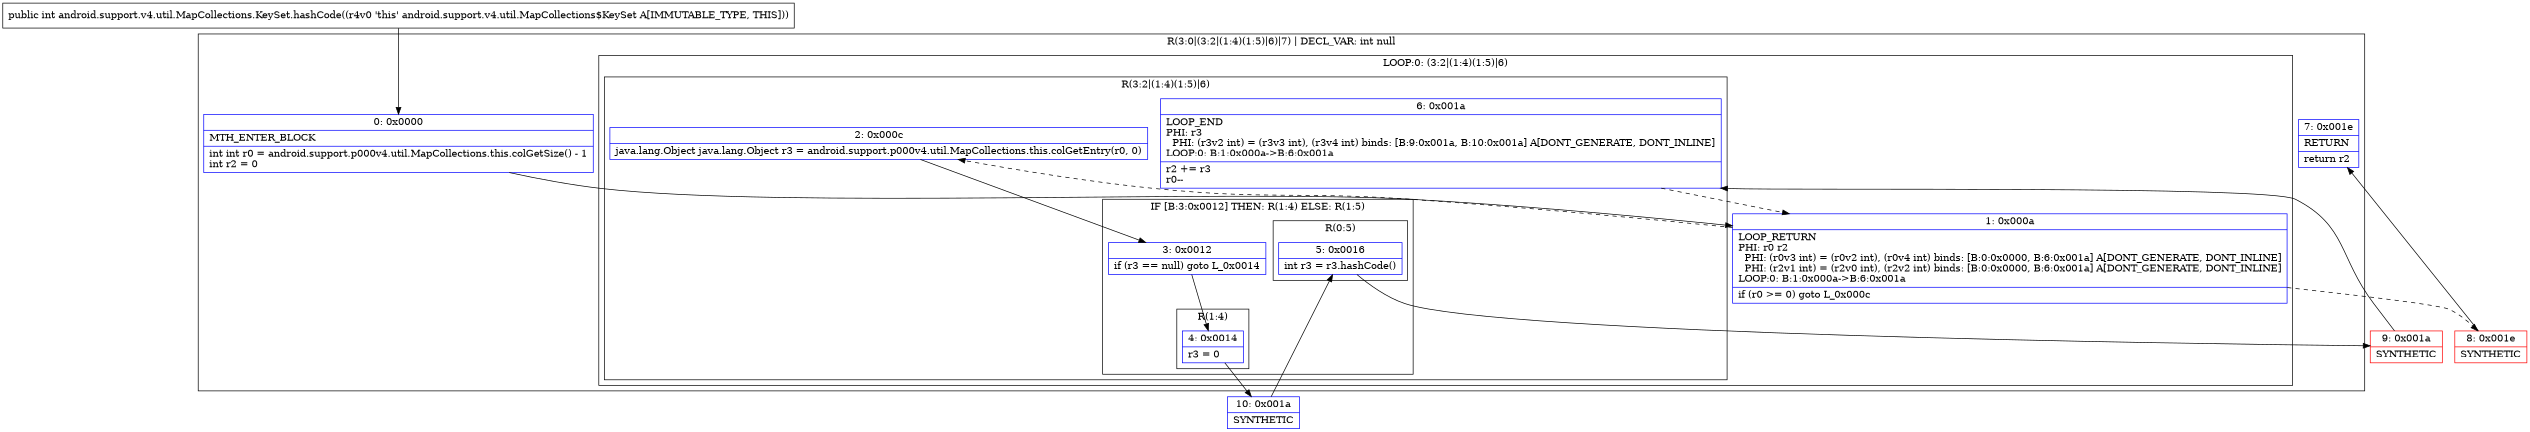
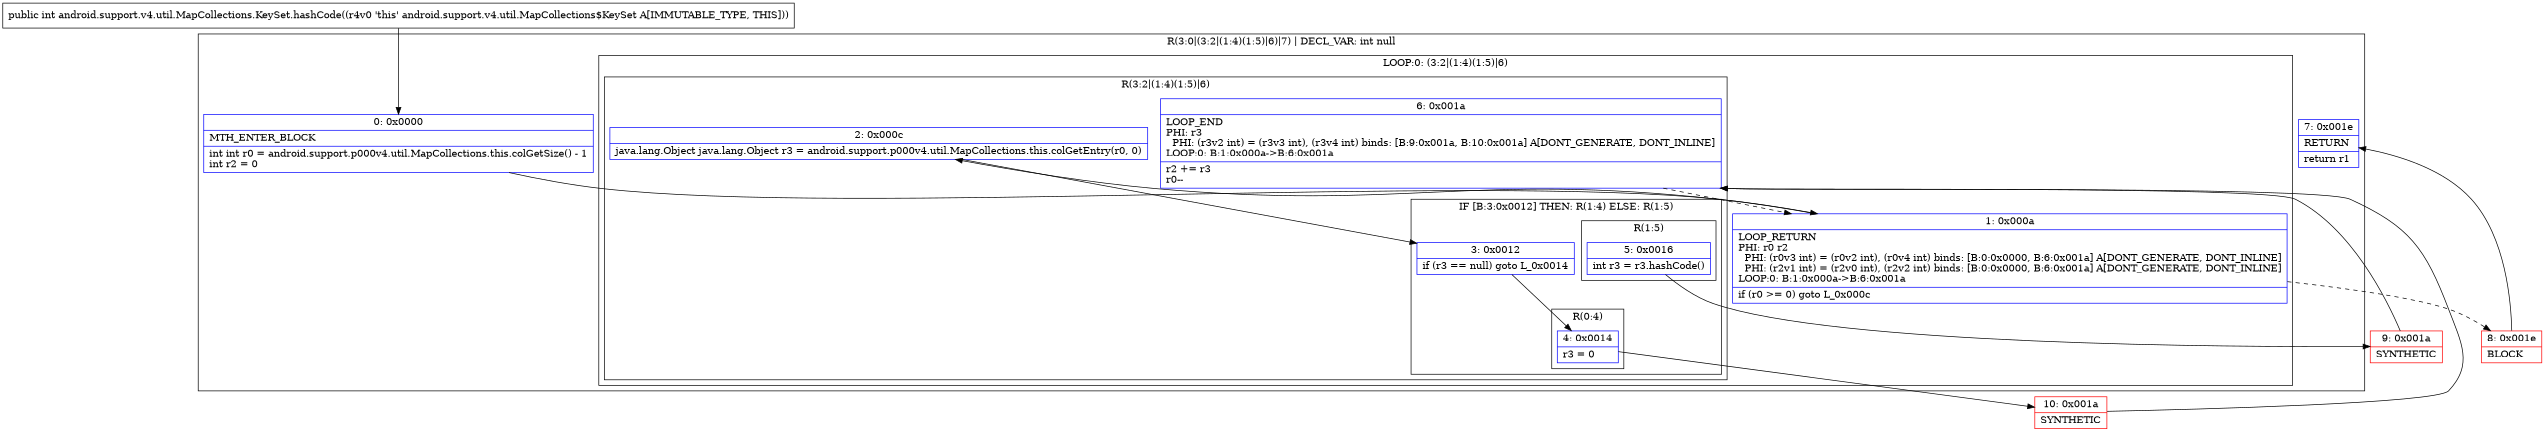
  digraph {
    node [color=blue shape=record]
    n1 [label="{4\:\ 0x0014|r3 = 0\l}"]
    n2 [label="{5\:\ 0x0016|int r3 = r3.hashCode()\l}"]
    n3 [label="{3\:\ 0x0012|if (r3 == null) goto L_0x0014\l}"]
    n4 [label="{2\:\ 0x000c|java.lang.Object java.lang.Object r3 = android.support.p000v4.util.MapCollections.this.colGetEntry(r0, 0)\l}"]
    n5 [label="{6\:\ 0x001a|LOOP_END\lPHI: r3 \l  PHI: (r3v2 int) = (r3v3 int), (r3v4 int) binds: [B:9:0x001a, B:10:0x001a] A[DONT_GENERATE, DONT_INLINE]\lLOOP:0: B:1:0x000a\-\>B:6:0x001a\l|r2 += r3\lr0\-\-\l}"]
    n6 [label="{1\:\ 0x000a|LOOP_RETURN\lPHI: r0 r2 \l  PHI: (r0v3 int) = (r0v2 int), (r0v4 int) binds: [B:0:0x0000, B:6:0x001a] A[DONT_GENERATE, DONT_INLINE]\l  PHI: (r2v1 int) = (r2v0 int), (r2v2 int) binds: [B:0:0x0000, B:6:0x001a] A[DONT_GENERATE, DONT_INLINE]\lLOOP:0: B:1:0x000a\-\>B:6:0x001a\l|if (r0 \>= 0) goto L_0x000c\l}"]
    n7 [label="{0\:\ 0x0000|MTH_ENTER_BLOCK\l|int int r0 = android.support.p000v4.util.MapCollections.this.colGetSize() \- 1\lint r2 = 0\l}"]
-   n8 [label="{7\:\ 0x001e|RETURN\l|return r2\l}"]
-   n9 [label="{10\:\ 0x001a|SYNTHETIC\l}"]
+   n8 [label="{7\:\ 0x001e|RETURN\l|return r1\l}"]
+   n9 [color=red label="{10\:\ 0x001a|SYNTHETIC\l}"]
    n10 [color=red label="{9\:\ 0x001a|SYNTHETIC\l}"]
-   n11 [color=red label="{8\:\ 0x001e|SYNTHETIC\l}"]
+   n11 [color=red label="{8\:\ 0x001e|BLOCK\l}"]
    n12 [label="{public int android.support.v4.util.MapCollections.KeySet.hashCode((r4v0 'this' android.support.v4.util.MapCollections$KeySet A[IMMUTABLE_TYPE, THIS])) }" color=""]
    subgraph cluster_1 {
      label="R(3:0|(3:2|(1:4)(1:5)|6)|7) | DECL_VAR: int null\l"
      n7
      n8
      subgraph cluster_2 {
        label="LOOP:0: (3:2|(1:4)(1:5)|6)"
        n6
        subgraph cluster_3 {
          label="R(3:2|(1:4)(1:5)|6)"
          n4
          n5
          subgraph cluster_4 {
            label="IF [B:3:0x0012] THEN: R(1:4) ELSE: R(1:5)"
            n3
            subgraph cluster_5 {
-             label="R(1:4)"
+             label="R(0:4)"
              n1
            }
            subgraph cluster_6 {
-             label="R(0:5)"
+             label="R(1:5)"
              n2
            }
          }
        }
      }
    }
    n1 -> n9
    n2 -> n10
    n3 -> n1
    n4 -> n3
    n5 -> n6 [style=dashed]
-   n6 -> n4 [style=dashed]
+   n6 -> n4
    n6 -> n11 [style=dashed]
    n7 -> n6
-   n9 -> n2
+   n9 -> n5
    n10 -> n5
    n11 -> n8
    n12 -> n7
  }
